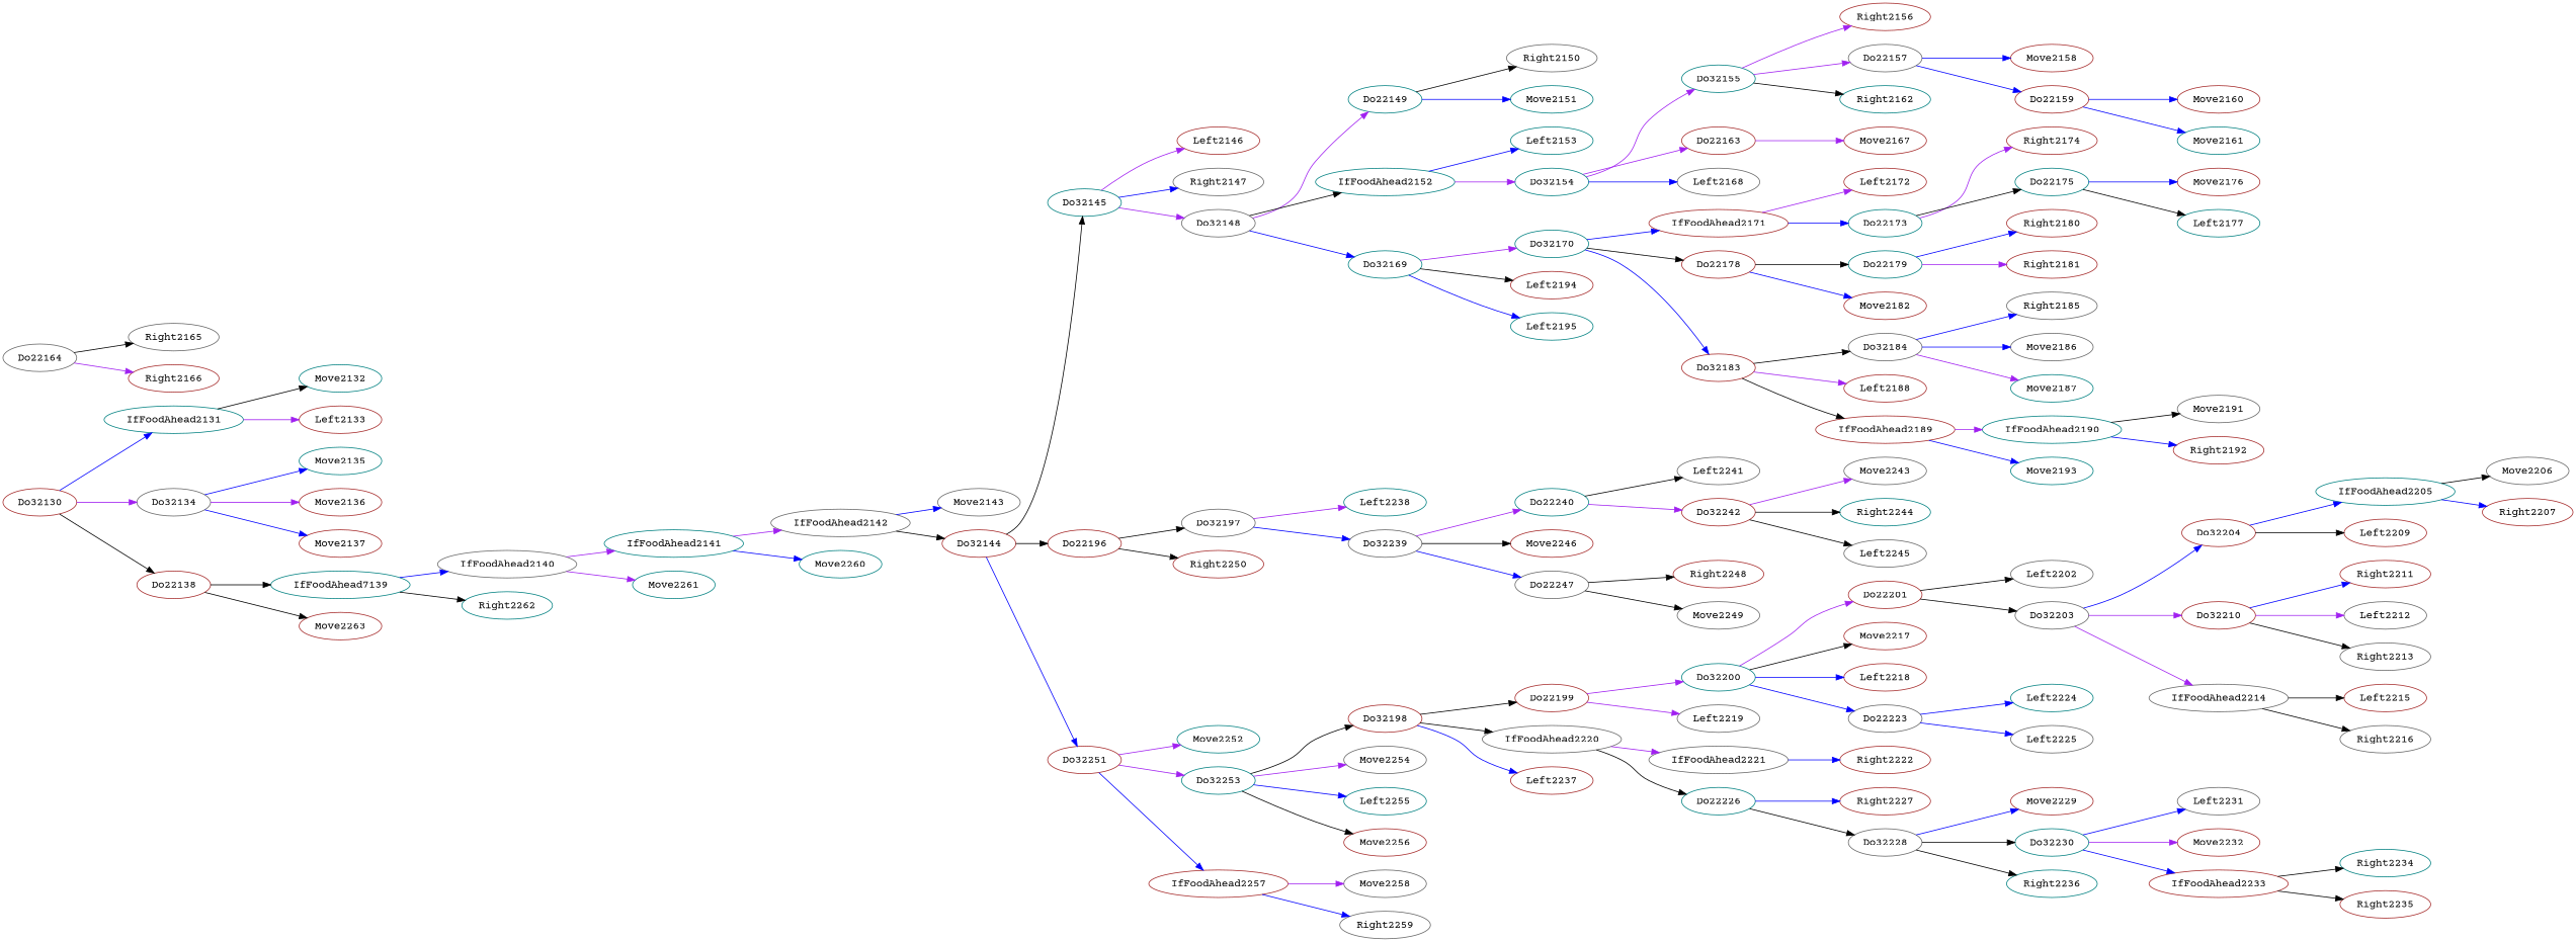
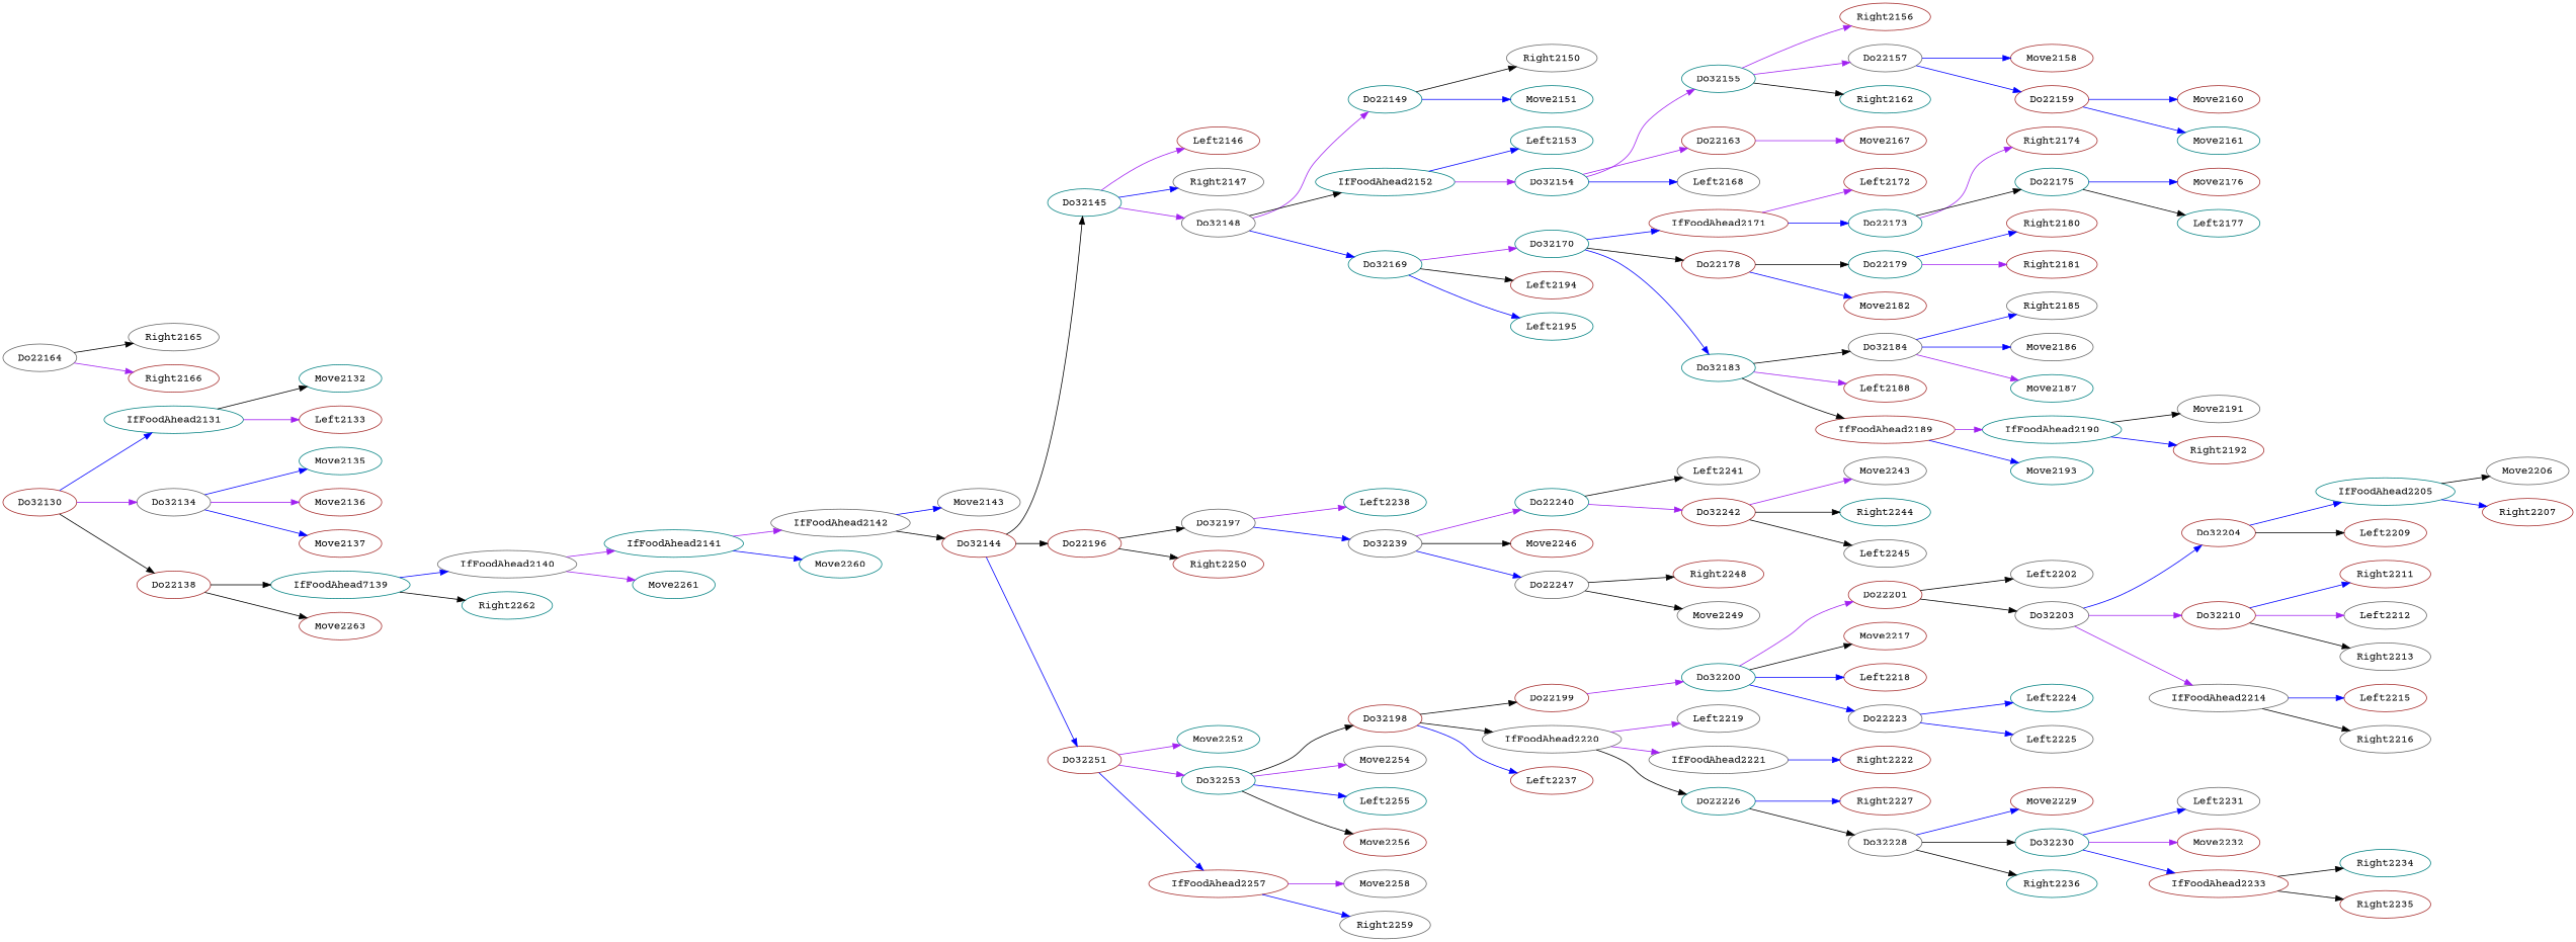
  digraph {
    fontname="Courier Prime"
    rankdir=LR
    node [color=brown fontname="Courier Prime"]
    edge [color=blue fontname="Courier Prime"]
    IfFoodAhead2131 [color=teal]
    Move2132 [color=teal]
    Left2133
    Do32130
    Do32134 [color=gray40]
    Do22138
    Move2135 [color=teal]
    Move2136
    Move2137
    n10 [color=teal label=IfFoodAhead7139]
    Move2263
    IfFoodAhead2142 [color=gray40]
    Move2143 [color=gray40]
    Do32144
    Do32145 [color=teal]
    Do22196
    Do32251
    Left2146
    Right2147 [color=gray40]
    Do32148 [color=gray40]
    Do22149 [color=teal]
    IfFoodAhead2152 [color=teal]
    Do32169 [color=teal]
    Right2150 [color=gray40]
    Move2151 [color=teal]
    Left2153 [color=teal]
    Do32154 [color=teal]
    Do32170 [color=teal]
    Left2194
    Left2195 [color=teal]
    Do32155 [color=teal]
    Do22163
    Left2168 [color=gray40]
    Right2156
    Do22157 [color=gray40]
    Right2162 [color=teal]
    Move2158
    Do22159
    Move2160
    Move2161 [color=teal]
    Move2167
    Do22164 [color=gray40]
    Right2165 [color=gray40]
    Right2166
    IfFoodAhead2171
    Left2172
    Do22173 [color=teal]
    Right2174
    Do22175 [color=teal]
    Move2176
    Left2177 [color=teal]
    Do22178
-   Do32183
+   Do32183 [color=teal]
    Do22179 [color=teal]
    Move2182
    Do32184 [color=gray40]
    Left2188
    IfFoodAhead2189
    Right2180
    Right2181
    Right2185 [color=gray40]
    Move2186 [color=gray40]
    Move2187 [color=teal]
    IfFoodAhead2190 [color=teal]
    Move2193 [color=teal]
    Move2191 [color=gray40]
    Right2192
    Do32197 [color=gray40]
    Right2250
    Move2252 [color=teal]
    Do32253 [color=teal]
    IfFoodAhead2257
    Left2202 [color=gray40]
    Do22201
    Do32203 [color=gray40]
    Do32204
    Do32210
    IfFoodAhead2214 [color=gray40]
    IfFoodAhead2205 [color=teal]
    Move2206 [color=gray40]
    Right2207
    Left2209
    Right2211
    Left2212 [color=gray40]
    Right2213 [color=gray40]
    Left2215
    Right2216 [color=gray40]
    Do32200 [color=teal]
    Move2217
    Left2218
    Do22223 [color=gray40]
    Do22199
    Left2219 [color=gray40]
    Do32198
    IfFoodAhead2220 [color=gray40]
    Left2237
    IfFoodAhead2221 [color=gray40]
    Do22226 [color=teal]
    Right2222
    Left2224 [color=teal]
    Left2225 [color=gray40]
    Right2227
    Do32228 [color=gray40]
    Move2229
    Do32230 [color=teal]
    Right2236 [color=teal]
    Left2231 [color=gray40]
    Move2232
    IfFoodAhead2233
    Right2234 [color=teal]
    Right2235
    Left2238 [color=teal]
    Do32239 [color=gray40]
    Do22240 [color=teal]
    Move2246
    Do22247 [color=gray40]
    Left2241 [color=gray40]
    Do32242
    Move2243 [color=gray40]
    Right2244 [color=teal]
    Left2245 [color=gray40]
    Right2248
    Move2249 [color=gray40]
    Move2254 [color=gray40]
    Left2255 [color=teal]
    Move2256
    Move2258 [color=gray40]
    Right2259 [color=gray40]
    IfFoodAhead2141 [color=teal]
    Move2260 [color=teal]
    IfFoodAhead2140 [color=gray40]
    Move2261 [color=teal]
    Right2262 [color=teal]
    IfFoodAhead2131 -> Move2132 [color=black]
    IfFoodAhead2131 -> Left2133 [color=purple]
    Do32130 -> IfFoodAhead2131
    Do32130 -> Do32134 [color=purple]
    Do32130 -> Do22138 [color=black]
    Do32134 -> Move2135
    Do32134 -> Move2136 [color=purple]
    Do32134 -> Move2137
    Do22138 -> n10 [color=black]
    Do22138 -> Move2263 [color=black]
    n10 -> IfFoodAhead2140
    n10 -> Right2262 [color=black]
    IfFoodAhead2142 -> Move2143
    IfFoodAhead2142 -> Do32144 [color=black]
    Do32144 -> Do32145 [color=black]
    Do32144 -> Do22196 [color=black]
    Do32144 -> Do32251
    Do32145 -> Left2146 [color=purple]
    Do32145 -> Right2147
    Do32145 -> Do32148 [color=purple]
    Do22196 -> Do32197 [color=black]
    Do22196 -> Right2250 [color=black]
    Do32251 -> Move2252 [color=purple]
    Do32251 -> Do32253 [color=purple]
    Do32251 -> IfFoodAhead2257
    Do32148 -> Do22149 [color=purple]
    Do32148 -> IfFoodAhead2152 [color=black]
    Do32148 -> Do32169
    Do22149 -> Right2150 [color=black]
    Do22149 -> Move2151
    IfFoodAhead2152 -> Left2153
    IfFoodAhead2152 -> Do32154 [color=purple]
    Do32169 -> Do32170 [color=purple]
    Do32169 -> Left2194 [color=black]
    Do32169 -> Left2195
    Do32154 -> Do32155 [color=purple]
    Do32154 -> Do22163 [color=purple]
    Do32154 -> Left2168
    Do32170 -> IfFoodAhead2171
    Do32170 -> Do22178 [color=black]
    Do32170 -> Do32183
    Do32155 -> Right2156 [color=purple]
    Do32155 -> Do22157 [color=purple]
    Do32155 -> Right2162 [color=black]
    Do22163 -> Move2167 [color=purple]
    Do22157 -> Move2158
    Do22157 -> Do22159
    Do22159 -> Move2160
    Do22159 -> Move2161
    Do22164 -> Right2165 [color=black]
    Do22164 -> Right2166 [color=purple]
    IfFoodAhead2171 -> Left2172 [color=purple]
    IfFoodAhead2171 -> Do22173
    Do22173 -> Right2174 [color=purple]
    Do22173 -> Do22175 [color=black]
    Do22175 -> Move2176
    Do22175 -> Left2177 [color=black]
    Do22178 -> Do22179 [color=black]
    Do22178 -> Move2182
    Do32183 -> Do32184 [color=black]
    Do32183 -> Left2188 [color=purple]
    Do32183 -> IfFoodAhead2189 [color=black]
    Do22179 -> Right2180
    Do22179 -> Right2181 [color=purple]
    Do32184 -> Right2185
    Do32184 -> Move2186
    Do32184 -> Move2187 [color=purple]
    IfFoodAhead2189 -> IfFoodAhead2190 [color=purple]
    IfFoodAhead2189 -> Move2193
    IfFoodAhead2190 -> Move2191 [color=black]
    IfFoodAhead2190 -> Right2192
    Do32197 -> Left2238 [color=purple]
    Do32197 -> Do32239
    Do32253 -> Do32198 [color=black]
    Do32253 -> Move2254 [color=purple]
    Do32253 -> Left2255
    Do32253 -> Move2256 [color=black]
    IfFoodAhead2257 -> Move2258 [color=purple]
    IfFoodAhead2257 -> Right2259
    Do22201 -> Left2202 [color=black]
    Do22201 -> Do32203 [color=black]
    Do32203 -> Do32204
    Do32203 -> Do32210 [color=purple]
    Do32203 -> IfFoodAhead2214 [color=purple]
    Do32204 -> IfFoodAhead2205
    Do32204 -> Left2209 [color=black]
    Do32210 -> Right2211
    Do32210 -> Left2212 [color=purple]
    Do32210 -> Right2213 [color=black]
-   IfFoodAhead2214 -> Left2215 [color=black]
+   IfFoodAhead2214 -> Left2215
    IfFoodAhead2214 -> Right2216 [color=black]
    IfFoodAhead2205 -> Move2206 [color=black]
    IfFoodAhead2205 -> Right2207
    Do32200 -> Do22201 [color=purple]
    Do32200 -> Move2217 [color=black]
    Do32200 -> Left2218
    Do32200 -> Do22223
    Do22223 -> Left2224
    Do22223 -> Left2225
    Do22199 -> Do32200 [color=purple]
-   Do22199 -> Left2219 [color=purple]
+   IfFoodAhead2220 -> Left2219 [color=purple]
    Do32198 -> Do22199 [color=black]
    Do32198 -> IfFoodAhead2220 [color=black]
    Do32198 -> Left2237
    IfFoodAhead2220 -> IfFoodAhead2221 [color=purple]
    IfFoodAhead2220 -> Do22226 [color=black]
    IfFoodAhead2221 -> Right2222
    Do22226 -> Right2227
    Do22226 -> Do32228 [color=black]
    Do32228 -> Move2229
    Do32228 -> Do32230 [color=black]
    Do32228 -> Right2236 [color=black]
    Do32230 -> Left2231
    Do32230 -> Move2232 [color=purple]
    Do32230 -> IfFoodAhead2233
    IfFoodAhead2233 -> Right2234 [color=black]
    IfFoodAhead2233 -> Right2235 [color=black]
    Do32239 -> Do22240 [color=purple]
    Do32239 -> Move2246 [color=black]
    Do32239 -> Do22247
    Do22240 -> Left2241 [color=black]
    Do22240 -> Do32242 [color=purple]
    Do22247 -> Right2248 [color=black]
    Do22247 -> Move2249 [color=black]
    Do32242 -> Move2243 [color=purple]
    Do32242 -> Right2244 [color=black]
    Do32242 -> Left2245 [color=black]
    IfFoodAhead2141 -> IfFoodAhead2142 [color=purple]
    IfFoodAhead2141 -> Move2260
    IfFoodAhead2140 -> IfFoodAhead2141 [color=purple]
    IfFoodAhead2140 -> Move2261 [color=purple]
  }
